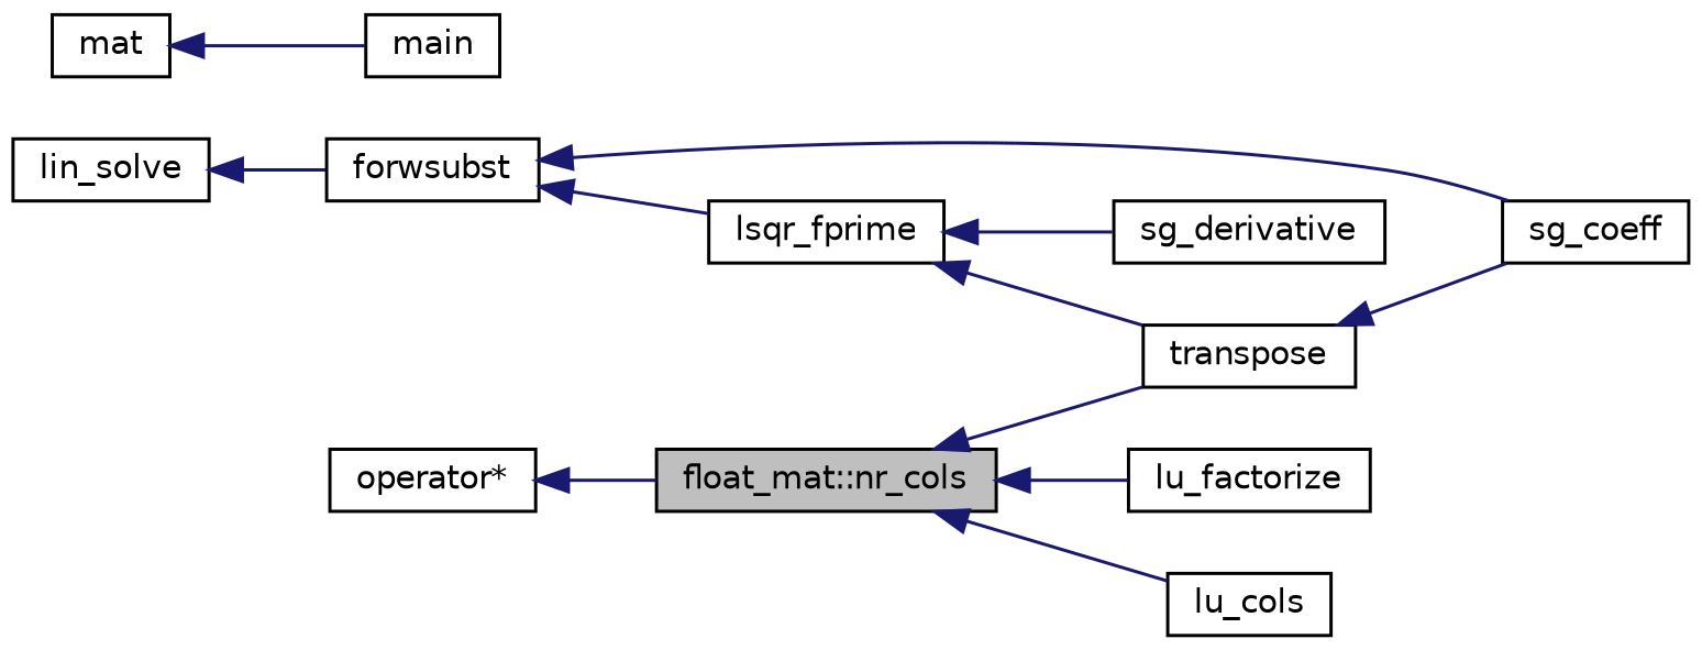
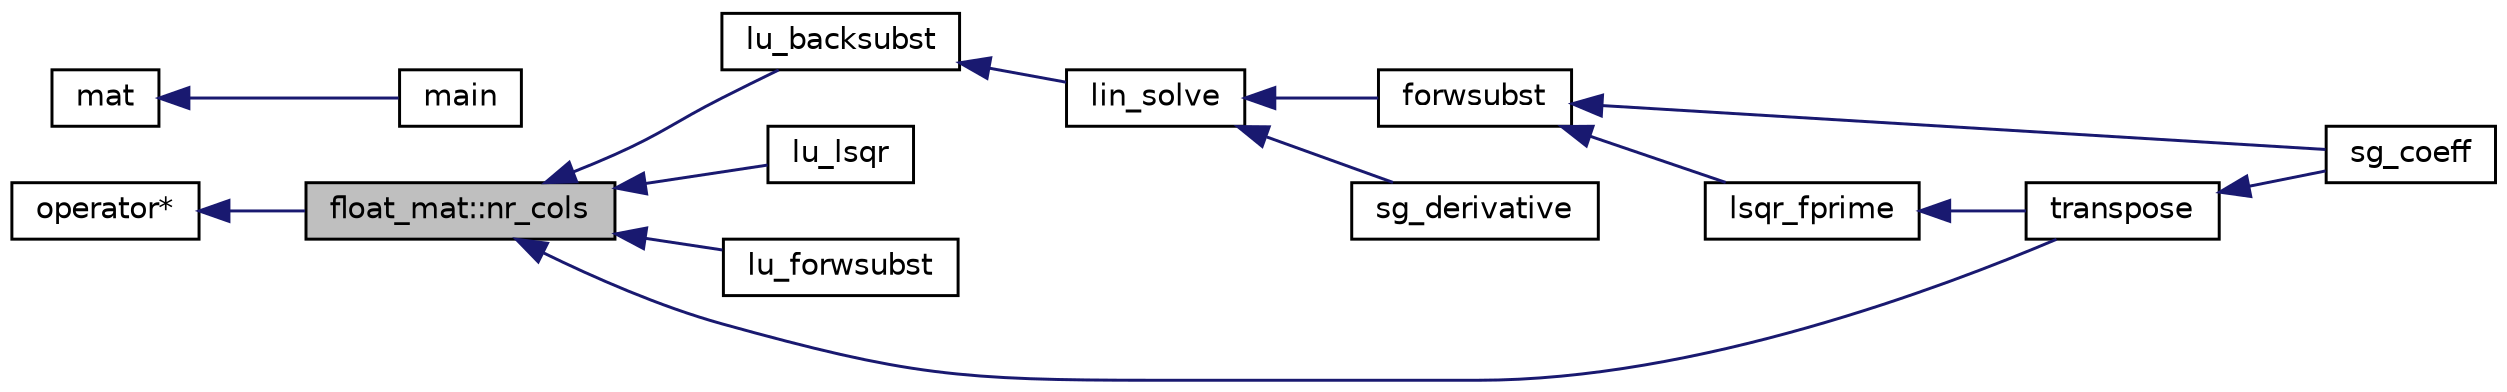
  digraph {
    rankdir=LR
    node [color=black fillcolor=white fontname=Helvetica fontsize=10 shape=record style=filled]
    edge [color=midnightblue dir=back fontname=Helvetica fontsize=10 labelfontname=Helvetica labelfontsize=10 style=solid]
    n1 [fillcolor=grey75 fontcolor=black height=0.2 label="float_mat::nr_cols" width=0.4]
-   n3 [height=0.2 label=lu_factorize width=0.4]
-   n4 [height=0.2 label=lu_cols width=0.4]
+   n2 [height=0.2 label=lu_backsubst width=0.4]
+   n3 [height=0.2 label=lu_lsqr width=0.4]
+   n4 [height=0.2 label=lu_forwsubst width=0.4]
    n5 [height=0.2 label=transpose width=0.4]
    n6 [height=0.2 label=lin_solve width=0.4]
    n7 [height=0.2 label="operator*" width=0.4]
    n8 [height=0.2 label=sg_coeff width=0.4]
    n9 [height=0.2 label=forwsubst width=0.4]
    n10 [height=0.2 label=lsqr_fprime width=0.4]
    n11 [height=0.2 label=sg_derivative width=0.4]
    n12 [height=0.2 label=mat width=0.4]
    n13 [height=0.2 label=main width=0.4]
+   n1 -> n2
    n1 -> n3
    n1 -> n4
    n1 -> n5
+   n2 -> n6
    n5 -> n8
    n6 -> n9
    n7 -> n1
    n9 -> n8
    n9 -> n10
    n10 -> n5
-   n10 -> n11
+   n6 -> n11
    n12 -> n13
  }
